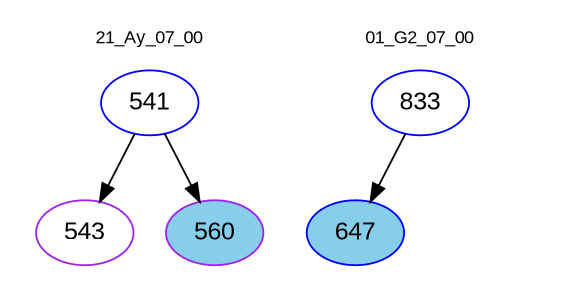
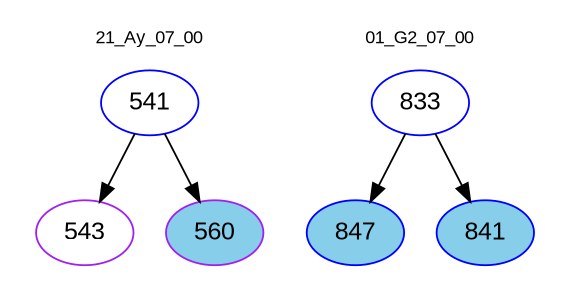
  digraph {
    fontname="Liberation Sans"
    node [color=blue fillcolor=white fontname="Liberation Sans" style=filled]
    edge [color=black fontname="Liberation Sans"]
    n1 [label=541]
    n2 [color=purple label=543]
    n3 [color=purple fillcolor=skyblue label=560]
    n4 [label=833]
-   n5 [fillcolor=skyblue label=647]
+   n5 [fillcolor=skyblue label=847]
+   n6 [fillcolor=skyblue label=841]
    subgraph cluster_1 {
      color=white
      fontsize=10
      label="21_Ay_07_00"
      n1
      n2
      n3
    }
    subgraph cluster_2 {
      color=white
      fontsize=10
      label="01_G2_07_00"
      n4
      n5
+     n6
    }
    n1 -> n2
    n1 -> n3
    n4 -> n5
+   n4 -> n6
  }
